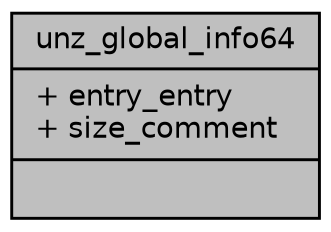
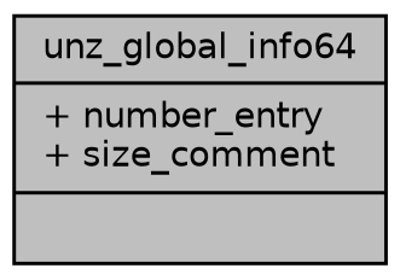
  digraph {
-   n1 [color=black fillcolor=grey75 fontcolor=black fontname=Helvetica fontsize=10 height=0.2 label="{unz_global_info64\n|+ entry_entry\l+ size_comment\l|}" shape=record style=filled width=0.4]
+   n1 [color=black fillcolor=grey75 fontcolor=black fontname=Helvetica fontsize=10 height=0.2 label="{unz_global_info64\n|+ number_entry\l+ size_comment\l|}" shape=record style=filled width=0.4]
  }
